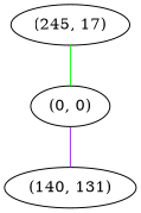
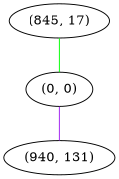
  graph {
-   "(245, 17)"
+   "(245, 17)" [label="(845, 17)"]
    "(0, 0)"
-   "(140, 131)"
+   "(140, 131)" [label="(940, 131)"]
    "(245, 17)" -- "(0, 0)" [color=green weight=2]
    "(0, 0)" -- "(140, 131)" [color=purple weight=4]
  }
